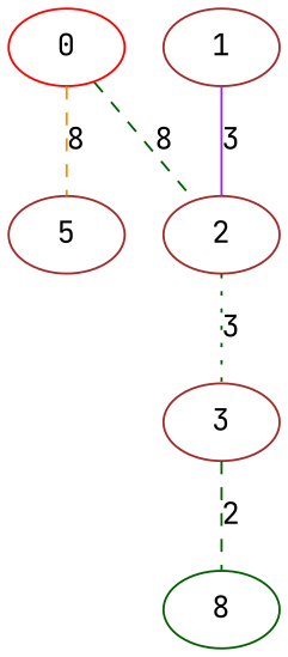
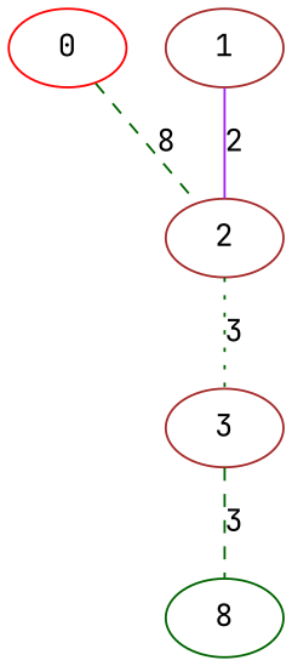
  graph {
    fontname="JetBrains Mono"
    node [color=brown fontname="JetBrains Mono" weight=1]
    edge [color=darkgreen fontname="JetBrains Mono" style=dashed]
    0 [color=red]
    2
-   5 [weight=4]
    1
    3
    n6 [color=darkgreen label=8]
    0 -- 2 [label=8]
-   0 -- 5 [color=darkorange label=8]
    2 -- 3 [label=3 style=dotted]
-   1 -- 2 [color=purple label=3 style=solid]
-   3 -- n6 [label=2]
+   1 -- 2 [color=purple label=2 style=solid]
+   3 -- n6 [label=3]
  }
